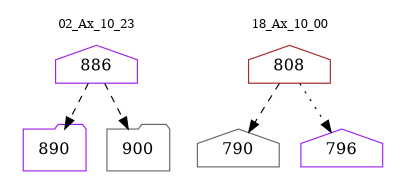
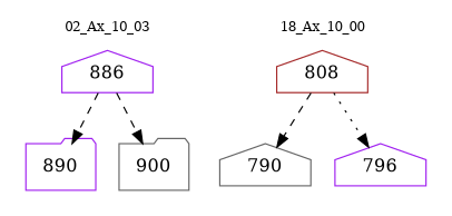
  digraph {
    node [color=purple shape=house]
    edge [color=black style=dashed]
    n1 [label=886]
    n2 [label=890 shape=folder]
    n3 [color=gray40 label=900 shape=folder]
    n4 [color=brown label=808]
    n5 [color=gray40 label=790]
    n6 [label=796]
    subgraph cluster_1 {
      color=white
      fontsize=10
-     label="02_Ax_10_23"
+     label="02_Ax_10_03"
      n1
      n2
      n3
    }
    subgraph cluster_2 {
      color=white
      fontsize=10
      label="18_Ax_10_00"
      n4
      n5
      n6
    }
    n1 -> n2
    n1 -> n3
    n4 -> n5
    n4 -> n6 [style=dotted]
  }
